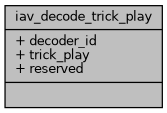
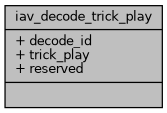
  digraph {
-   n1 [color=black fillcolor=grey75 fontcolor=black fontname=Helvetica fontsize=10 height=0.2 label="{iav_decode_trick_play\n|+ decoder_id\l+ trick_play\l+ reserved\l|}" shape=record style=filled width=0.4]
+   n1 [color=black fillcolor=grey75 fontcolor=black fontname=Helvetica fontsize=10 height=0.2 label="{iav_decode_trick_play\n|+ decode_id\l+ trick_play\l+ reserved\l|}" shape=record style=filled width=0.4]
  }
